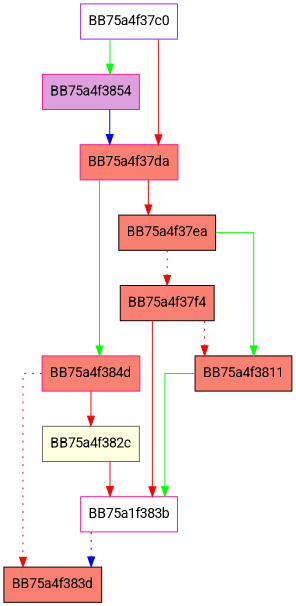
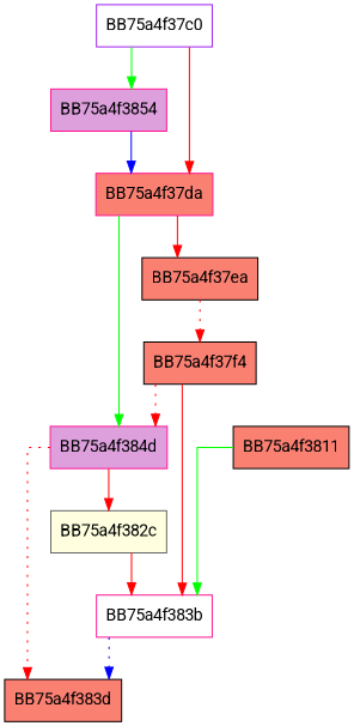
  digraph {
    fontname=Roboto
    splines=ortho
    node [color=deeppink fillcolor=salmon fontname=Roboto shape=box style=filled]
    edge [color=red fontname=Roboto style=solid]
    BB75a4f37c0 [color=purple fillcolor=white]
    BB75a4f3854 [fillcolor=plum]
    BB75a4f37da
-   BB75a4f384d
+   BB75a4f384d [fillcolor=plum]
    BB75a4f37ea [color=black]
    BB75a4f383d [color=black]
    BB75a4f382c [color=gray40 fillcolor=lightyellow]
    BB75a4f3811 [color=black]
    BB75a4f37f4 [color=black]
-   BB75a4f383b [fillcolor=white label=BB75a1f383b]
+   BB75a4f383b [fillcolor=white]
    BB75a4f37c0 -> BB75a4f3854 [color=green]
    BB75a4f37c0 -> BB75a4f37da
    BB75a4f3854 -> BB75a4f37da [color=blue]
    BB75a4f37da -> BB75a4f384d [color=green]
    BB75a4f37da -> BB75a4f37ea
    BB75a4f384d -> BB75a4f383d [style=dotted]
    BB75a4f384d -> BB75a4f382c
-   BB75a4f37ea -> BB75a4f3811 [color=green]
    BB75a4f37ea -> BB75a4f37f4 [style=dotted]
    BB75a4f382c -> BB75a4f383b
    BB75a4f3811 -> BB75a4f383b [color=green]
-   BB75a4f37f4 -> BB75a4f3811 [style=dotted]
+   BB75a4f37f4 -> BB75a4f384d [style=dotted]
    BB75a4f37f4 -> BB75a4f383b
    BB75a4f383b -> BB75a4f383d [color=blue style=dotted]
  }
